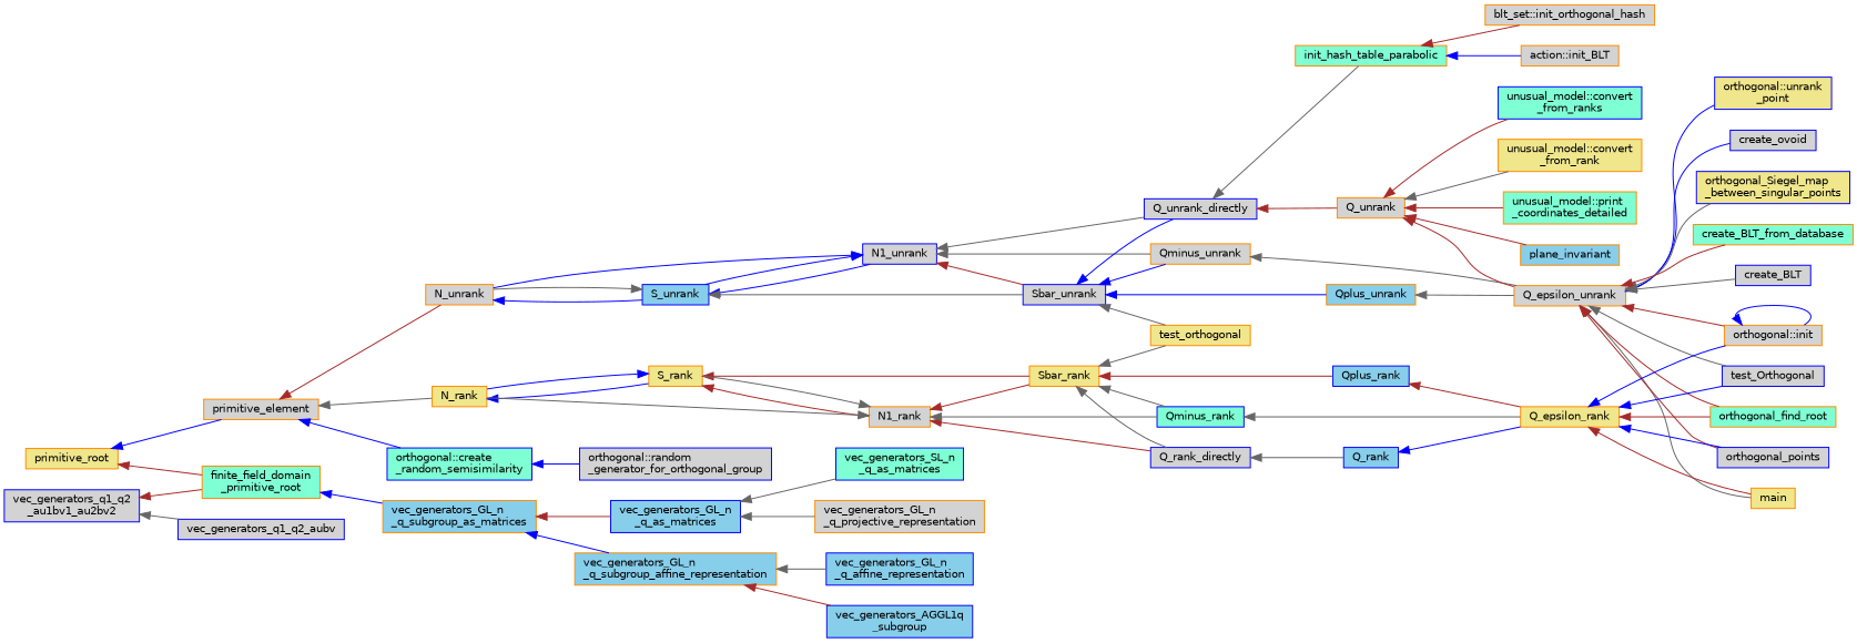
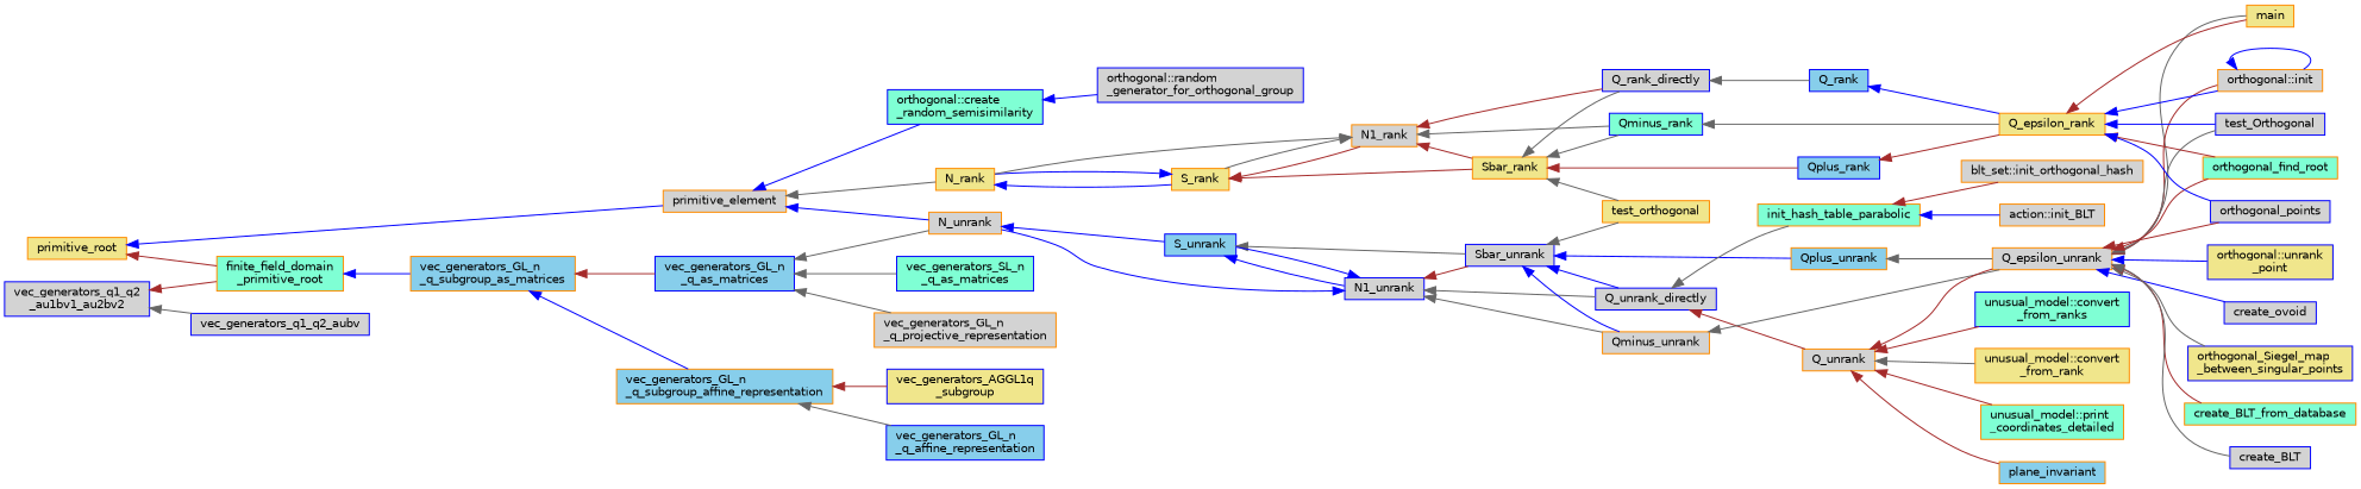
  digraph {
    rankdir=LR
    node [color=darkorange fillcolor=lightgrey fontname=Helvetica fontsize=10 shape=record style=filled]
    edge [color=gray40 dir=back fontname=Helvetica fontsize=10 labelfontname=Helvetica labelfontsize=10 style=solid]
    n1 [fillcolor=khaki fontcolor=black height=0.2 label=primitive_root width=0.4]
    n2 [height=0.2 label=primitive_element width=0.4]
    n3 [fillcolor=aquamarine height=0.2 label="finite_field_domain\l_primitive_root" width=0.4]
    n4 [color=blue fillcolor=aquamarine height=0.2 label="orthogonal::create\l_random_semisimilarity" width=0.4]
    n5 [height=0.2 label=N_unrank width=0.4]
    n6 [fillcolor=khaki height=0.2 label=N_rank width=0.4]
    n7 [fillcolor=skyblue height=0.2 label="vec_generators_GL_n\l_q_subgroup_as_matrices" width=0.4]
    n8 [color=blue height=0.2 label="orthogonal::random\l_generator_for_orthogonal_group" width=0.4]
    n9 [color=blue fillcolor=skyblue height=0.2 label=S_unrank width=0.4]
    n10 [fillcolor=khaki height=0.2 label=S_rank width=0.4]
    n11 [color=blue height=0.2 label=N1_unrank width=0.4]
    n12 [color=blue height=0.2 label=Sbar_unrank width=0.4]
    n13 [color=blue height=0.2 label=Q_unrank_directly width=0.4]
    n14 [height=0.2 label=Qminus_unrank width=0.4]
    n15 [fillcolor=skyblue height=0.2 label=Qplus_unrank width=0.4]
    n16 [fillcolor=khaki height=0.2 label=test_orthogonal width=0.4]
    n17 [fillcolor=aquamarine height=0.2 label=init_hash_table_parabolic width=0.4]
    n18 [height=0.2 label=Q_unrank width=0.4]
    n19 [height=0.2 label=Q_epsilon_unrank width=0.4]
    n20 [height=0.2 label="blt_set::init_orthogonal_hash" width=0.4]
    n21 [height=0.2 label="action::init_BLT" width=0.4]
    n22 [fillcolor=skyblue height=0.2 label=plane_invariant width=0.4]
    n23 [color=blue fillcolor=aquamarine height=0.2 label="unusual_model::convert\l_from_ranks" width=0.4]
    n24 [fillcolor=khaki height=0.2 label="unusual_model::convert\l_from_rank" width=0.4]
    n25 [fillcolor=aquamarine height=0.2 label="unusual_model::print\l_coordinates_detailed" width=0.4]
    n26 [fillcolor=khaki height=0.2 label=main width=0.4]
    n27 [color=blue fillcolor=khaki height=0.2 label="orthogonal::unrank\l_point" width=0.4]
    n28 [height=0.2 label="orthogonal::init" width=0.4]
    n29 [color=blue height=0.2 label=create_ovoid width=0.4]
    n30 [color=blue height=0.2 label=test_Orthogonal width=0.4]
    n31 [color=blue fillcolor=khaki height=0.2 label="orthogonal_Siegel_map\l_between_singular_points" width=0.4]
    n32 [fillcolor=aquamarine height=0.2 label=orthogonal_find_root width=0.4]
    n33 [color=blue height=0.2 label=orthogonal_points width=0.4]
    n34 [fillcolor=aquamarine height=0.2 label=create_BLT_from_database width=0.4]
    n35 [color=blue height=0.2 label=create_BLT width=0.4]
    n36 [height=0.2 label=N1_rank width=0.4]
    n37 [fillcolor=khaki height=0.2 label=Sbar_rank width=0.4]
    n38 [color=blue height=0.2 label=Q_rank_directly width=0.4]
    n39 [color=blue fillcolor=aquamarine height=0.2 label=Qminus_rank width=0.4]
    n40 [color=blue fillcolor=skyblue height=0.2 label=Qplus_rank width=0.4]
    n41 [color=blue fillcolor=skyblue height=0.2 label=Q_rank width=0.4]
    n42 [fillcolor=khaki height=0.2 label=Q_epsilon_rank width=0.4]
    n43 [color=blue fillcolor=skyblue height=0.2 label="vec_generators_GL_n\l_q_as_matrices" width=0.4]
    n44 [fillcolor=skyblue height=0.2 label="vec_generators_GL_n\l_q_subgroup_affine_representation" width=0.4]
    n45 [color=blue height=0.2 label="vec_generators_q1_q2\l_au1bv1_au2bv2" width=0.4]
    n46 [color=blue height=0.2 label=vec_generators_q1_q2_aubv width=0.4]
    n47 [color=blue fillcolor=aquamarine height=0.2 label="vec_generators_SL_n\l_q_as_matrices" width=0.4]
    n48 [height=0.2 label="vec_generators_GL_n\l_q_projective_representation" width=0.4]
    n49 [color=blue fillcolor=skyblue height=0.2 label="vec_generators_GL_n\l_q_affine_representation" width=0.4]
-   n50 [color=blue fillcolor=skyblue height=0.2 label="vec_generators_AGGL1q\l_subgroup" width=0.4]
+   n50 [color=blue fillcolor=khaki height=0.2 label="vec_generators_AGGL1q\l_subgroup" width=0.4]
    n1 -> n2 [color=blue]
    n1 -> n3 [color=brown]
    n2 -> n4 [color=blue]
-   n2 -> n5 [color=brown]
+   n2 -> n5 [color=blue]
    n2 -> n6
    n3 -> n7 [color=blue]
    n4 -> n8 [color=blue]
    n5 -> n9 [color=blue]
    n6 -> n10 [color=blue]
    n7 -> n43 [color=brown]
    n7 -> n44 [color=blue]
-   n9 -> n5
+   n43 -> n5
    n9 -> n11 [color=blue]
    n9 -> n12
    n10 -> n6 [color=blue]
    n10 -> n36 [color=brown]
    n10 -> n37 [color=brown]
    n11 -> n5 [color=blue]
    n11 -> n9 [color=blue]
    n11 -> n12 [color=brown]
    n11 -> n13
    n11 -> n14
    n12 -> n13 [color=blue]
    n12 -> n14 [color=blue]
    n12 -> n15 [color=blue]
    n12 -> n16
    n13 -> n17
    n13 -> n18 [color=brown]
    n14 -> n19
    n15 -> n19
    n17 -> n20 [color=brown]
    n17 -> n21 [color=blue]
    n18 -> n19 [color=brown]
    n18 -> n22 [color=brown]
    n18 -> n23 [color=brown]
    n18 -> n24
    n18 -> n25 [color=brown]
    n19 -> n26
    n19 -> n27 [color=blue]
    n19 -> n28 [color=brown]
    n19 -> n29 [color=blue]
    n19 -> n30
    n19 -> n31
    n19 -> n32 [color=brown]
    n19 -> n33 [color=brown]
    n19 -> n34 [color=brown]
    n19 -> n35
    n28 -> n28 [color=blue]
    n36 -> n6
    n36 -> n10
    n36 -> n37 [color=brown]
    n36 -> n38 [color=brown]
    n36 -> n39
    n37 -> n16
    n37 -> n38
    n37 -> n39
    n37 -> n40 [color=brown]
    n38 -> n41
    n39 -> n42
    n40 -> n42 [color=brown]
    n41 -> n42 [color=blue]
    n42 -> n26 [color=brown]
    n42 -> n28 [color=blue]
    n42 -> n30 [color=blue]
    n42 -> n32 [color=brown]
    n42 -> n33 [color=blue]
    n43 -> n47
    n43 -> n48
    n44 -> n49
    n44 -> n50 [color=brown]
    n45 -> n3 [color=brown]
    n45 -> n46
  }
